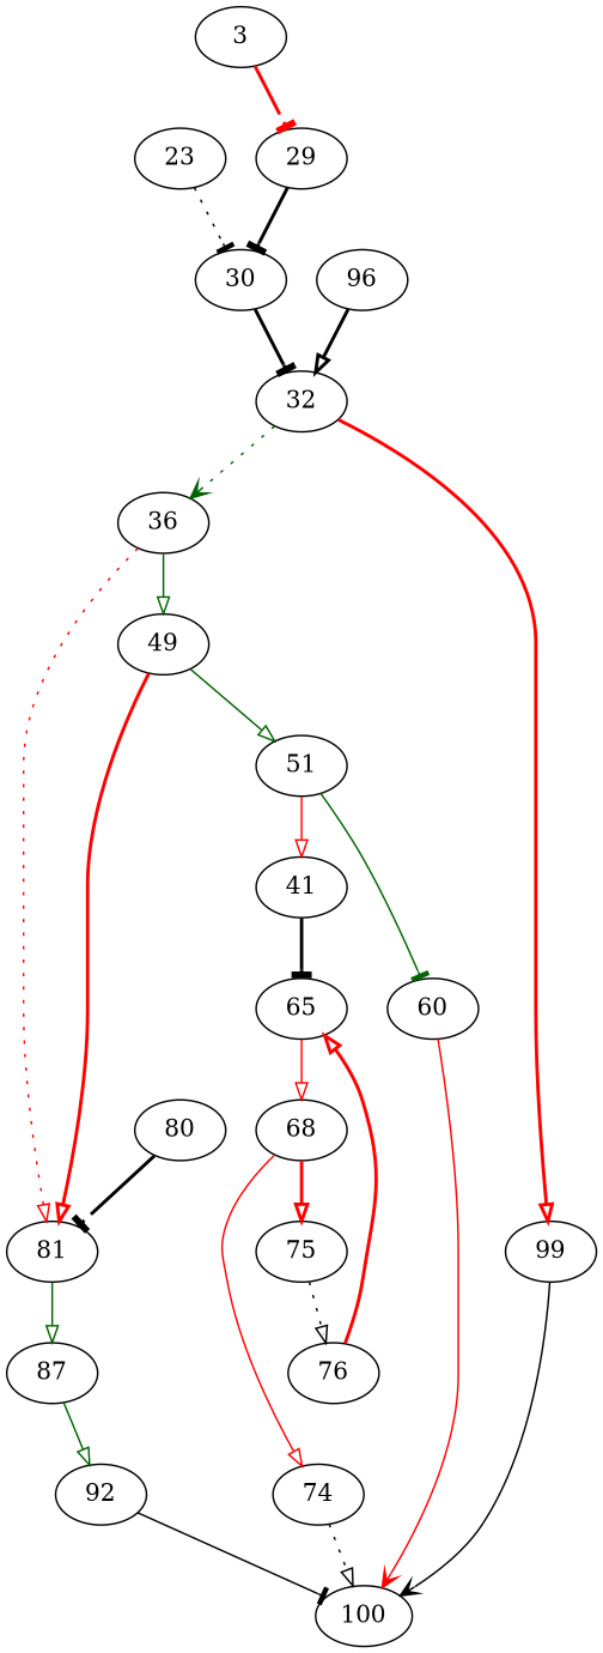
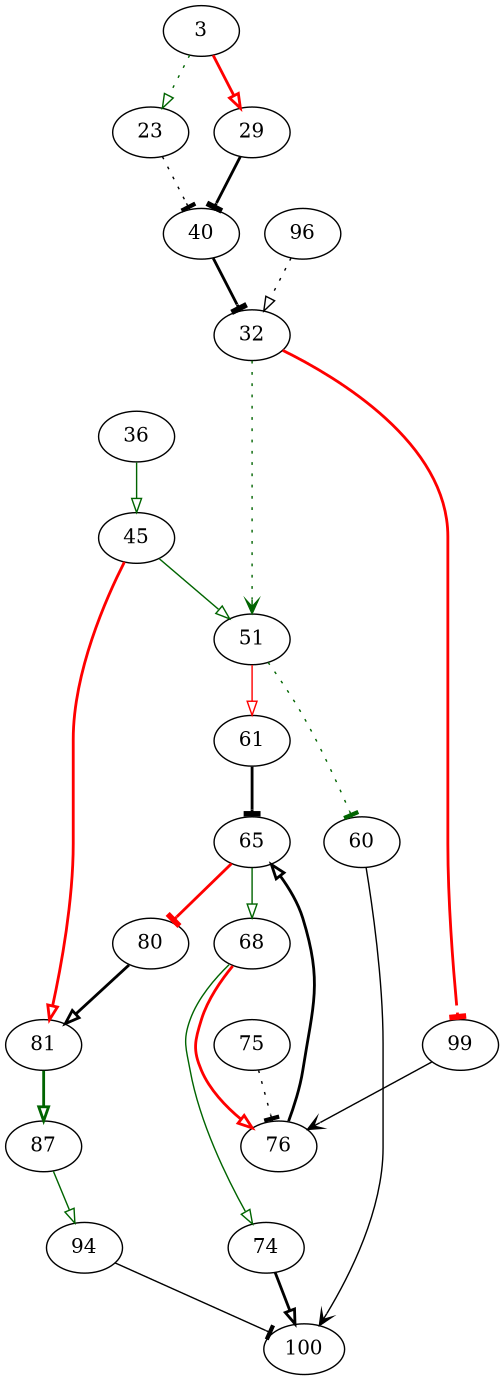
  strict digraph {
    edge [arrowhead=onormal style=bold]
    3 [entry=true]
    23
    29
-   30
+   30 [label=40]
    32
    36
    99
-   45 [label=49]
+   45
    81
    100
    51
    87
    60
-   61 [label=41]
-   94 [label=92]
+   61
+   94
    65
    68
    80
    74
    75
    76
    96
-   3 -> 29 [arrowhead=tee color=red cond=false]
+   3 -> 23 [color=darkgreen cond=true style=dotted]
+   3 -> 29 [color=red cond=false]
    23 -> 30 [arrowhead=tee style=dotted]
    29 -> 30 [arrowhead=tee]
    30 -> 32 [arrowhead=tee]
-   32 -> 36 [arrowhead=vee color=darkgreen cond=true style=dotted]
-   32 -> 99 [color=red cond=false]
+   32 -> 51 [arrowhead=vee color=darkgreen cond=true style=dotted]
+   32 -> 99 [arrowhead=tee color=red cond=false]
    36 -> 45 [color=darkgreen cond=true style=solid]
-   36 -> 81 [color=red cond=false style=dotted]
-   99 -> 100 [arrowhead=vee style=solid]
+   99 -> 76 [arrowhead=vee style=solid]
    45 -> 81 [color=red cond=false]
    45 -> 51 [color=darkgreen cond=true style=solid]
-   81 -> 87 [color=darkgreen cond=true style=solid]
-   51 -> 60 [arrowhead=tee color=darkgreen cond=true style=solid]
+   81 -> 87 [color=darkgreen cond=true]
+   51 -> 60 [arrowhead=tee color=darkgreen cond=true style=dotted]
    51 -> 61 [color=red cond=false style=solid]
    87 -> 94 [color=darkgreen cond=true style=solid]
-   60 -> 100 [arrowhead=vee style=solid color=red]
+   60 -> 100 [arrowhead=vee style=solid]
    61 -> 65 [arrowhead=tee]
    94 -> 100 [arrowhead=tee style=solid]
-   65 -> 68 [color=red cond=true style=solid]
-   68 -> 74 [color=red cond=true style=solid]
-   68 -> 75 [color=red cond=false]
-   80 -> 81 [arrowhead=tee]
-   74 -> 100 [style=dotted]
-   75 -> 76 [style=dotted]
-   76 -> 65 [color=red]
-   96 -> 32
+   65 -> 68 [color=darkgreen cond=true style=solid]
+   65 -> 80 [arrowhead=tee color=red cond=false]
+   68 -> 74 [color=darkgreen cond=true style=solid]
+   68 -> 76 [color=red cond=false]
+   80 -> 81
+   74 -> 100
+   75 -> 76 [arrowhead=tee style=dotted]
+   76 -> 65
+   96 -> 32 [style=dotted]
  }
